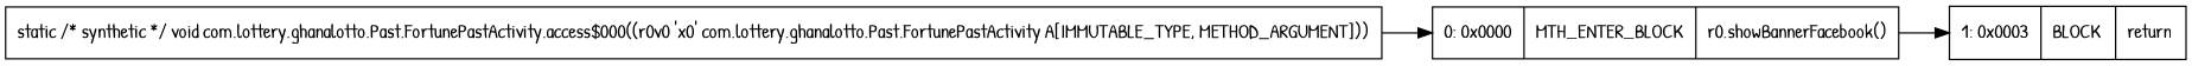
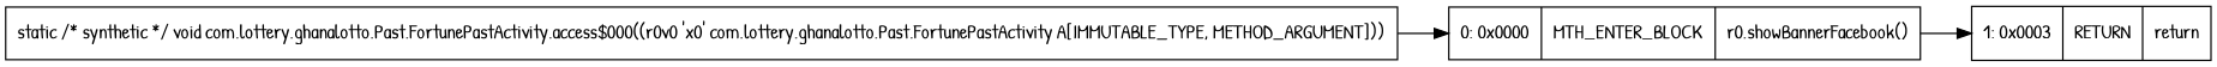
  digraph {
    rankdir=LR
    fontname="Patrick Hand"
    node [shape=record fontname="Patrick Hand"]
    edge [fontname="Patrick Hand"]
    n1 [label="{0\:\ 0x0000|MTH_ENTER_BLOCK\l|r0.showBannerFacebook()\l}"]
-   n2 [label="{1\:\ 0x0003|BLOCK\l|return\l}"]
+   n2 [label="{1\:\ 0x0003|RETURN\l|return\l}"]
    n3 [label="{static \/* synthetic *\/ void com.lottery.ghanalotto.Past.FortunePastActivity.access$000((r0v0 'x0' com.lottery.ghanalotto.Past.FortunePastActivity A[IMMUTABLE_TYPE, METHOD_ARGUMENT])) }"]
    n1 -> n2
    n3 -> n1
  }
